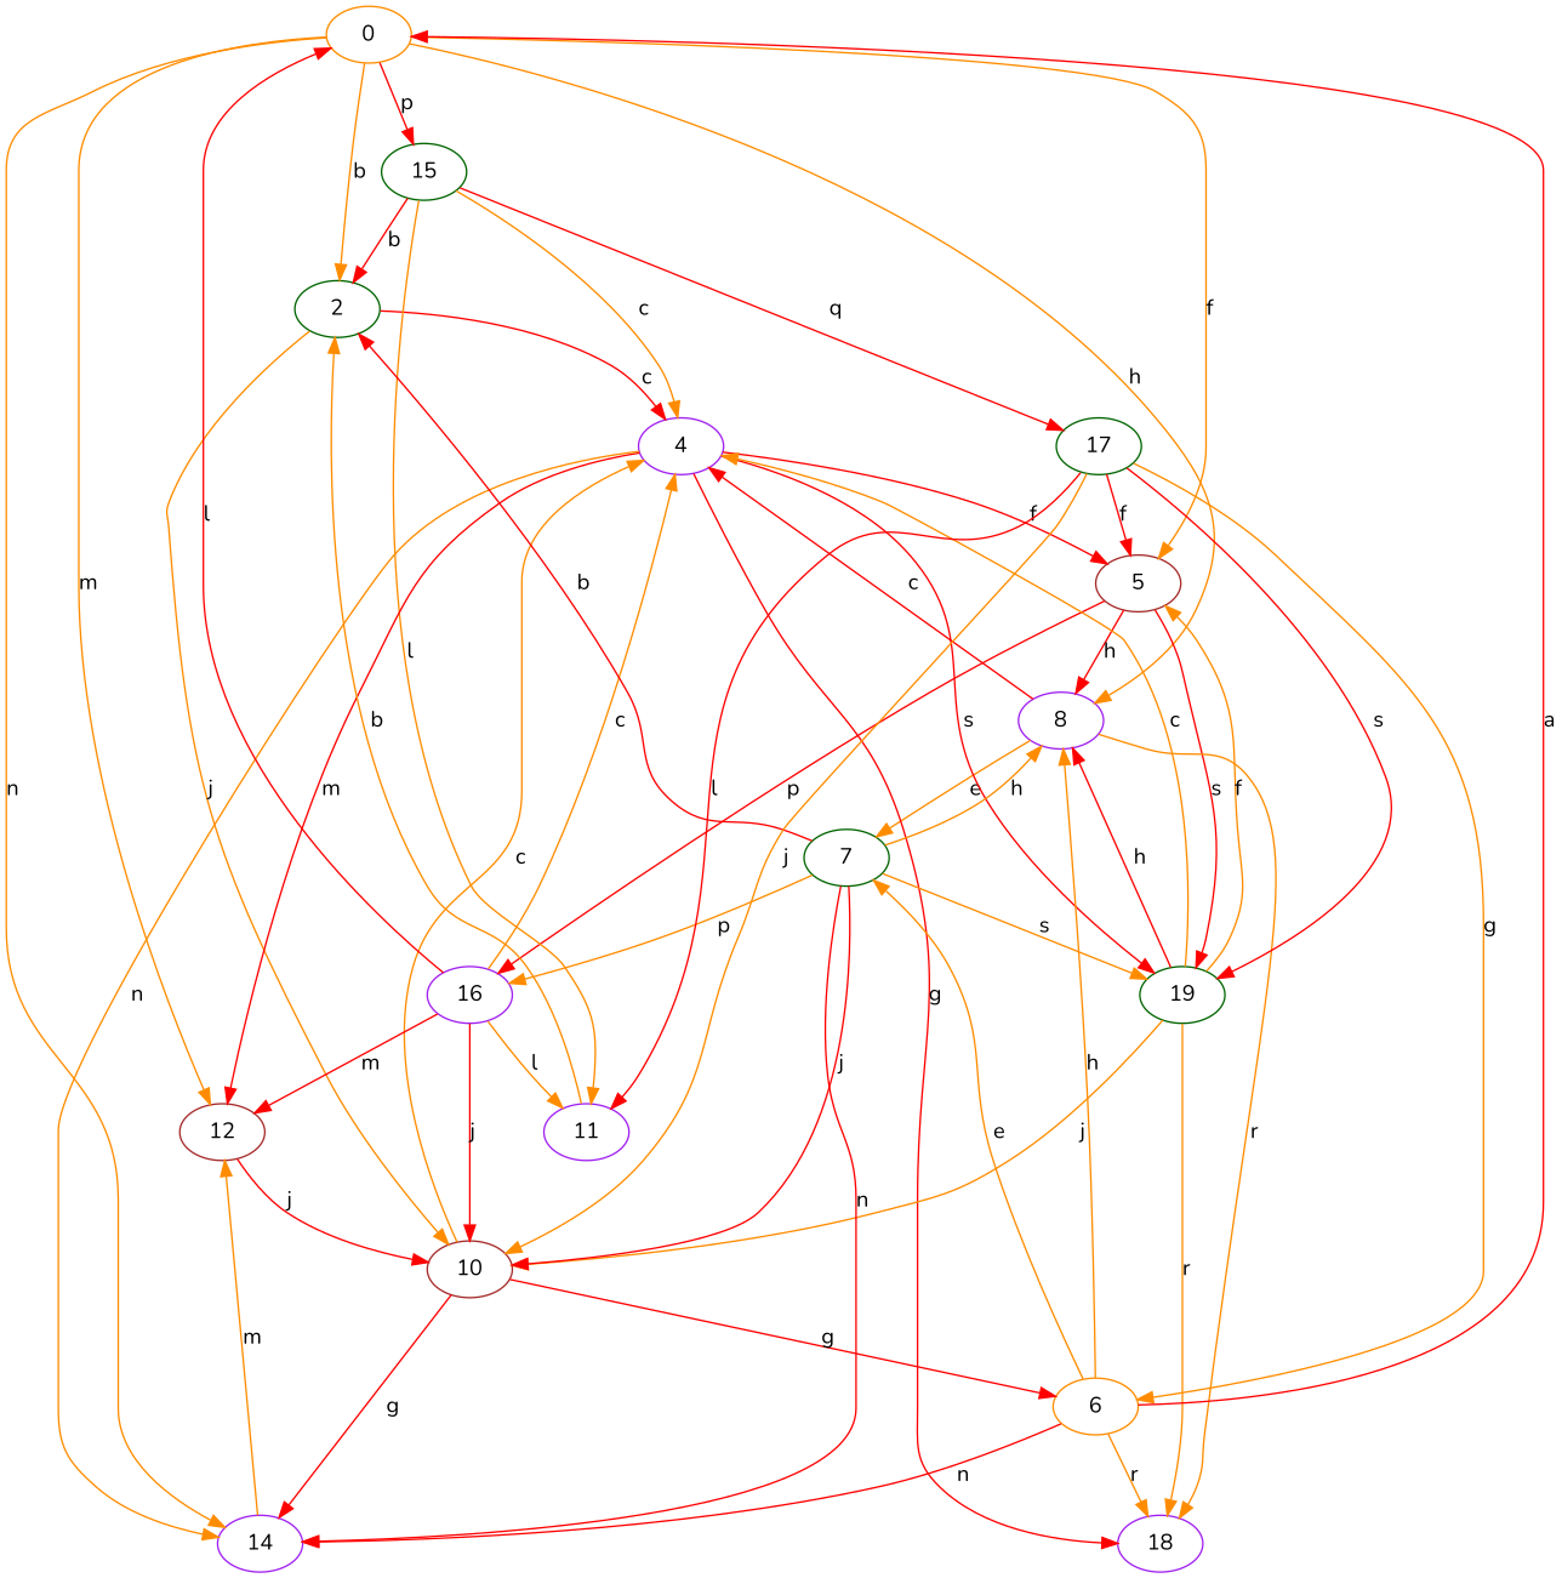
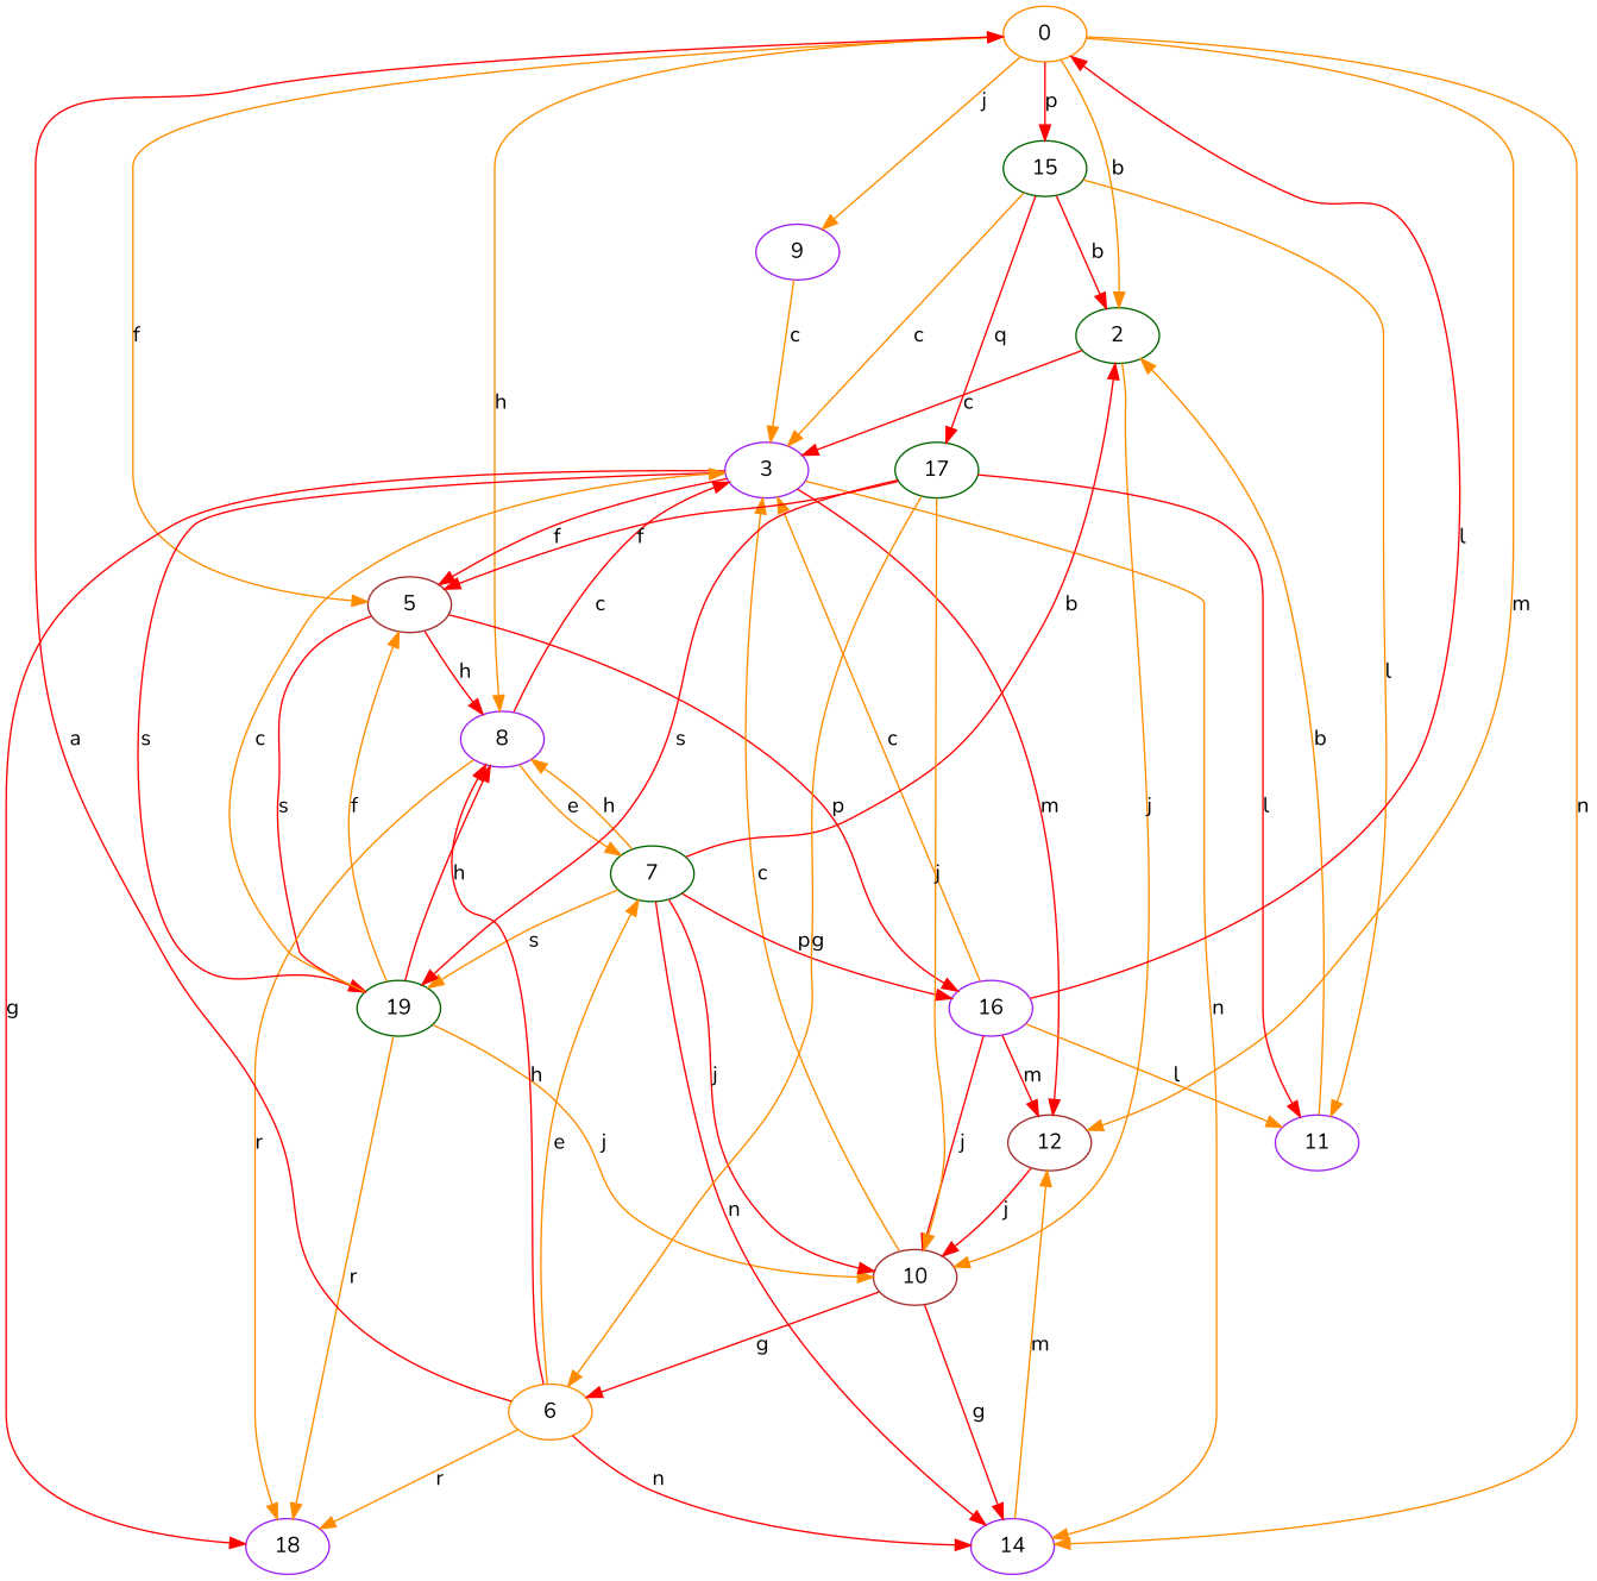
  strict digraph {
    fontname=Nunito
    node [color=purple fontname=Nunito]
    edge [color=red fontname=Nunito]
    0 [color=darkorange]
    2 [color=darkgreen]
    5 [color=brown]
    8
+   9
    12 [color=brown]
    14
    15 [color=darkgreen]
-   3 [label=4]
+   3
    10 [color=brown]
    19 [color=darkgreen]
    16
    n13 [color=darkgreen label=7]
    18
    11
    17 [color=darkgreen]
    6 [color=darkorange]
    0 -> 2 [color=darkorange label=b]
    0 -> 5 [color=darkorange label=f]
    0 -> 8 [color=darkorange label=h]
+   0 -> 9 [color=darkorange label=j]
    0 -> 12 [color=darkorange label=m]
    0 -> 14 [color=darkorange label=n]
    0 -> 15 [label=p]
    2 -> 3 [label=c]
    2 -> 10 [color=darkorange label=j]
    5 -> 8 [label=h]
    5 -> 19 [label=s]
    5 -> 16 [label=p]
    8 -> 3 [label=c]
    8 -> n13 [color=darkorange label=e]
    8 -> 18 [color=darkorange label=r]
+   9 -> 3 [color=darkorange label=c]
    12 -> 10 [label=j]
    14 -> 12 [color=darkorange label=m]
    15 -> 2 [label=b]
    15 -> 3 [color=darkorange label=c]
    15 -> 11 [color=darkorange label=l]
    15 -> 17 [label=q]
    3 -> 5 [label=f]
    3 -> 12 [label=m]
    3 -> 14 [color=darkorange label=n]
    3 -> 19 [label=s]
    3 -> 18 [label=g]
    10 -> 14 [label=g]
    10 -> 3 [color=darkorange label=c]
    10 -> 6 [label=g]
    19 -> 5 [color=darkorange label=f]
    19 -> 8 [label=h]
    19 -> 3 [color=darkorange label=c]
    19 -> 10 [color=darkorange label=j]
    19 -> 18 [color=darkorange label=r]
    16 -> 0 [label=l]
    16 -> 12 [label=m]
    16 -> 3 [color=darkorange label=c]
    16 -> 10 [label=j]
    16 -> 11 [color=darkorange label=l]
    n13 -> 2 [label=b]
    n13 -> 8 [color=darkorange label=h]
    n13 -> 14 [label=n]
    n13 -> 10 [label=j]
    n13 -> 19 [color=darkorange label=s]
-   n13 -> 16 [color=darkorange label=p]
+   n13 -> 16 [label=p]
    11 -> 2 [color=darkorange label=b]
    17 -> 5 [label=f]
    17 -> 10 [color=darkorange label=j]
    17 -> 19 [label=s]
    17 -> 11 [label=l]
    17 -> 6 [color=darkorange label=g]
    6 -> 0 [label=a]
-   6 -> 8 [color=darkorange label=h]
+   6 -> 8 [label=h]
    6 -> 14 [label=n]
    6 -> n13 [color=darkorange label=e]
    6 -> 18 [color=darkorange label=r]
  }
